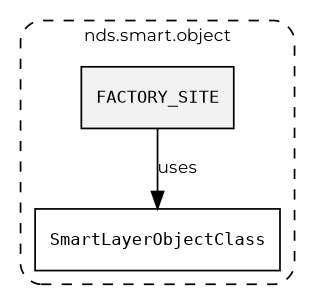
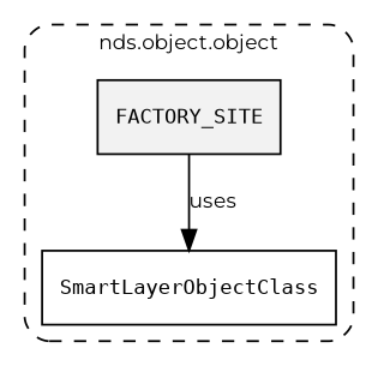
  digraph {
    fontsize=10
    rankdir=TB
    fontname=Montserrat
    node [fontsize=10 shape=box fontname=Montserrat]
    n1 [fillcolor="#0000000D" label=<<font face="monospace"><table align="center" border="0" cellspacing="0" cellpadding="0"><tr><td href="../../../content/packages/nds.smart.object.html#Constant-FACTORY_SITE" title="Constant defined in nds.smart.object">FACTORY_SITE</td></tr></table></font>> style=filled]
    n2 [label=<<font face="monospace"><table align="center" border="0" cellspacing="0" cellpadding="0"><tr><td href="../../../content/packages/nds.smart.object.html#Subtype-SmartLayerObjectClass" title="Subtype defined in nds.smart.object">SmartLayerObjectClass</td></tr></table></font>>]
    subgraph cluster_1 {
-     label="nds.smart.object"
+     label="nds.object.object"
      style="dashed, rounded"
      n1
      n2
    }
    n1 -> n2 [fontsize=10 label=uses fontname=Montserrat]
  }
